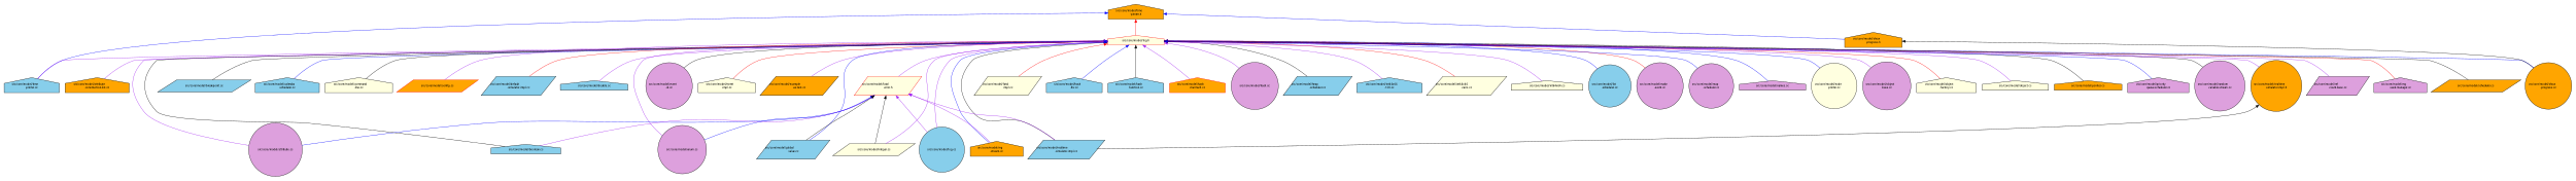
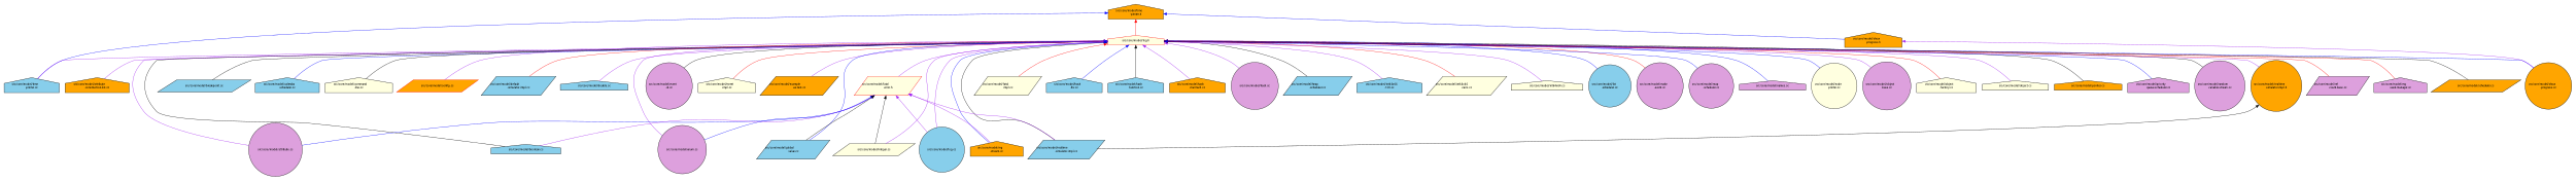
  digraph {
    fontname="Roboto Condensed"
    node [color=black fillcolor=skyblue fontname="Roboto Condensed" fontsize=10 shape=house style=filled]
    edge [color=purple dir=back fontname="Roboto Condensed" fontsize=10 labelfontname=Helvetica labelfontsize=10 style=solid]
    n1 [fillcolor=orange fontcolor=black height=0.2 label="src/core/model/time\l-printer.h" width=0.4]
    n2 [color=red fillcolor=lightyellow height=0.2 label="src/core/model/log.h" width=0.4]
    n3 [height=0.2 label="src/core/model/time\l-printer.cc" width=0.4]
    n4 [fillcolor=orange height=0.2 label="src/core/model/show\l-progress.h" width=0.4]
    n5 [fillcolor=orange height=0.2 label="src/core/model/attribute\l-construction-list.cc" width=0.4]
    n6 [fillcolor=plum height=0.2 label="src/core/model/attribute.cc" shape=circle width=0.4]
    n7 [height=0.2 label="src/core/model/boolean.cc" width=0.4]
    n8 [height=0.2 label="src/core/model/breakpoint.cc" shape=parallelogram width=0.4]
    n9 [height=0.2 label="src/core/model/calendar\l-scheduler.cc" width=0.4]
    n10 [fillcolor=lightyellow height=0.2 label="src/core/model/command\l-line.cc" width=0.4]
    n11 [color=red fillcolor=orange height=0.2 label="src/core/model/config.cc" shape=parallelogram width=0.4]
    n12 [height=0.2 label="src/core/model/default\l-simulator-impl.cc" shape=parallelogram width=0.4]
    n13 [height=0.2 label="src/core/model/double.cc" width=0.4]
    n14 [fillcolor=plum height=0.2 label="src/core/model/enum.cc" shape=circle width=0.4]
    n15 [fillcolor=plum height=0.2 label="src/core/model/event\l-id.cc" shape=circle width=0.4]
    n16 [fillcolor=lightyellow height=0.2 label="src/core/model/event\l-impl.cc" width=0.4]
    n17 [fillcolor=orange height=0.2 label="src/core/model/example\l-as-test.cc" shape=parallelogram width=0.4]
    n18 [color=red fillcolor=lightyellow height=0.2 label="src/core/model/fatal\l-error.h" shape=parallelogram width=0.4]
    n19 [height=0.2 label="src/core/model/global\l-value.cc" shape=parallelogram width=0.4]
    n20 [fillcolor=lightyellow height=0.2 label="src/core/model/integer.cc" shape=parallelogram width=0.4]
    n21 [height=0.2 label="src/core/model/log.cc" shape=circle width=0.4]
    n22 [height=0.2 label="src/core/model/realtime\l-simulator-impl.cc" shape=parallelogram width=0.4]
    n23 [fillcolor=orange height=0.2 label="src/core/model/rng\l-stream.cc" width=0.4]
    n24 [fillcolor=lightyellow height=0.2 label="src/core/model/fatal\l-impl.cc" shape=parallelogram width=0.4]
    n25 [height=0.2 label="src/core/model/hash\l-fnv.cc" width=0.4]
    n26 [height=0.2 label="src/core/model/hash\l-function.cc" width=0.4]
-   n27 [color=red fillcolor=orange height=0.2 label="src/core/model/hash\l-murmur3.cc" width=0.4]
+   n27 [fillcolor=orange height=0.2 label="src/core/model/hash\l-murmur3.cc" width=0.4]
    n28 [fillcolor=plum height=0.2 label="src/core/model/hash.cc" shape=circle width=0.4]
    n29 [height=0.2 label="src/core/model/heap\l-scheduler.cc" shape=parallelogram width=0.4]
    n30 [height=0.2 label="src/core/model/int64x64\l-128.cc" width=0.4]
    n31 [fillcolor=lightyellow height=0.2 label="src/core/model/int64x64\l-cairo.cc" shape=parallelogram width=0.4]
    n32 [fillcolor=lightyellow height=0.2 label="src/core/model/int64x64.cc" width=0.4]
    n33 [height=0.2 label="src/core/model/list\l-scheduler.cc" shape=circle width=0.4]
    n34 [fillcolor=plum height=0.2 label="src/core/model/make\l-event.cc" shape=circle width=0.4]
    n35 [fillcolor=plum height=0.2 label="src/core/model/map\l-scheduler.cc" shape=circle width=0.4]
    n36 [fillcolor=plum height=0.2 label="src/core/model/names.cc" width=0.4]
    n37 [fillcolor=lightyellow height=0.2 label="src/core/model/node\l-printer.cc" shape=circle width=0.4]
    n38 [fillcolor=plum height=0.2 label="src/core/model/object\l-base.cc" shape=circle width=0.4]
    n39 [fillcolor=lightyellow height=0.2 label="src/core/model/object\l-factory.cc" width=0.4]
    n40 [fillcolor=lightyellow height=0.2 label="src/core/model/object.cc" width=0.4]
    n41 [fillcolor=orange height=0.2 label="src/core/model/pointer.cc" width=0.4]
    n42 [fillcolor=plum height=0.2 label="src/core/model/priority\l-queue-scheduler.cc" width=0.4]
    n43 [fillcolor=plum height=0.2 label="src/core/model/random\l-variable-stream.cc" shape=circle width=0.4]
    n44 [fillcolor=orange height=0.2 label="src/core/model/realtime\l-simulator-impl.h" shape=circle width=0.4]
    n45 [fillcolor=plum height=0.2 label="src/core/model/ref\l-count-base.cc" shape=parallelogram width=0.4]
    n46 [fillcolor=plum height=0.2 label="src/core/model/rng\l-seed-manager.cc" width=0.4]
    n47 [fillcolor=orange height=0.2 label="src/core/model/scheduler.cc" shape=parallelogram width=0.4]
    n48 [fillcolor=orange height=0.2 label="src/core/model/show\l-progress.cc" shape=circle width=0.4]
    n1 -> n2 [color=red]
    n1 -> n3 [color=blue]
    n1 -> n4 [color=blue]
    n2 -> n3
    n2 -> n5
    n2 -> n6
    n2 -> n7 [color=black]
    n2 -> n8 [color=black]
    n2 -> n9 [color=blue]
    n2 -> n10 [color=black]
    n2 -> n11
    n2 -> n12 [color=red]
    n2 -> n13
    n2 -> n14
    n2 -> n15 [color=black]
    n2 -> n16 [color=red]
    n2 -> n17
    n2 -> n18
    n2 -> n19 [color=blue]
    n2 -> n20
    n2 -> n21
    n2 -> n22 [color=black]
    n2 -> n23 [color=blue]
    n2 -> n24 [color=red]
    n2 -> n25 [color=blue]
    n2 -> n26 [color=black]
    n2 -> n27
    n2 -> n28
    n2 -> n29 [color=black]
    n2 -> n30
    n2 -> n31 [color=red]
    n2 -> n32
    n2 -> n33 [color=blue]
    n2 -> n34 [color=red]
    n2 -> n35 [color=blue]
    n2 -> n36 [color=blue]
    n2 -> n37 [color=blue]
    n2 -> n38
    n2 -> n39 [color=red]
    n2 -> n40
    n2 -> n41 [color=black]
    n2 -> n42 [color=blue]
    n2 -> n43 [color=black]
    n2 -> n44
-   n2 -> n45
+   n2 -> n45 [color=red]
    n2 -> n46 [color=red]
    n2 -> n47 [color=black]
    n2 -> n48 [color=blue]
-   n4 -> n48 [color=black]
+   n4 -> n48
    n18 -> n6 [color=blue]
    n18 -> n7
    n18 -> n14 [color=blue]
    n18 -> n19 [color=black]
    n18 -> n20 [color=black]
    n18 -> n21
    n18 -> n22
    n18 -> n23
    n44 -> n22 [color=black]
  }
